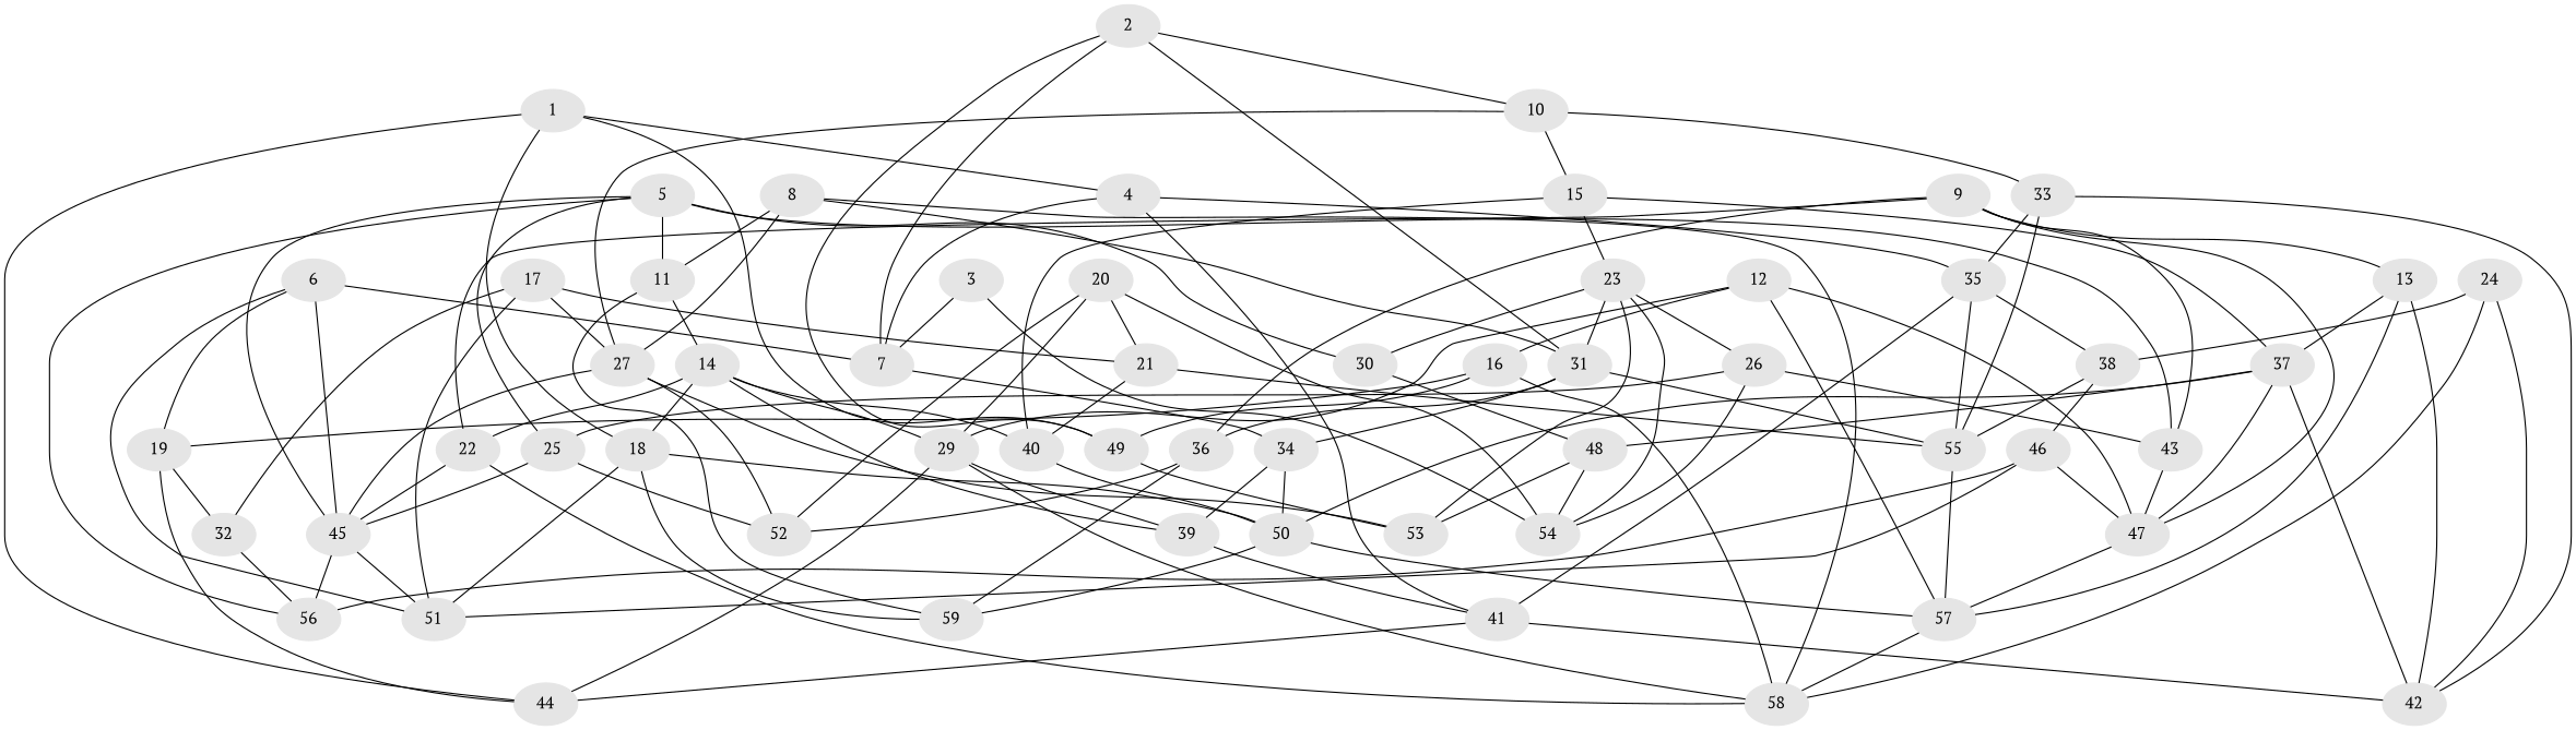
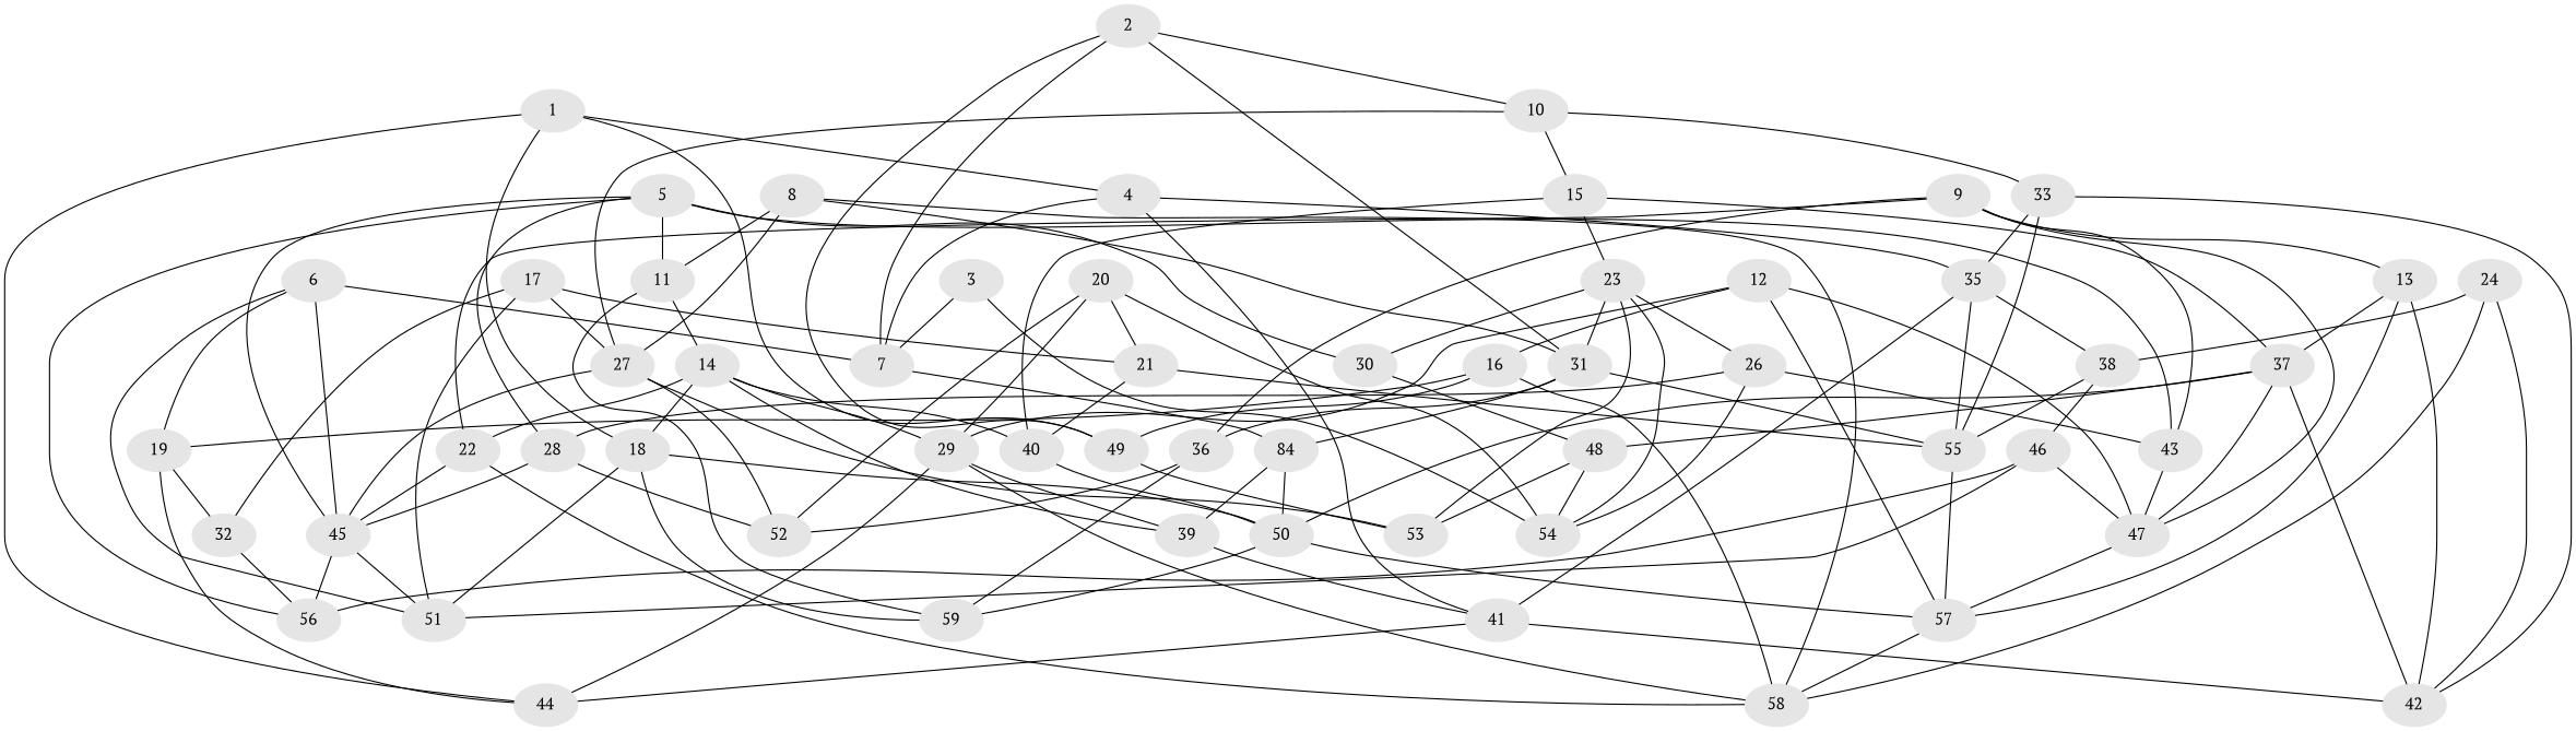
  graph {
    fontname="PT Serif"
    node [color=gray90 fontname="PT Serif" style=filled]
    edge [fontname="PT Serif" weight=1.0]
    1
    4
    18
    44
    49
    7
    35
    41
    51
    59
    50
    53
    2
    10
    31
-   34
+   34 [label=84]
    27
    15
    33
    36
    55
    3
    54
    38
    42
    5
    11
-   28 [label=25]
+   28
    30
    43
    45
    56
    14
    52
    48
    47
    6
    19
    32
    39
    8
    58
    9
    13
    22
    57
    37
    24
    40
    23
    29
    12
    16
    26
    17
    21
    20
    46
    1 -- 4
    1 -- 18
    1 -- 44
    1 -- 49
    4 -- 7
    4 -- 35
    4 -- 41
    18 -- 51 [weight=2.0]
    18 -- 59
    18 -- 50
    49 -- 53
    7 -- 34
    35 -- 41
    35 -- 55
    35 -- 38
    41 -- 44
    41 -- 42 [weight=2.0]
    50 -- 59
    50 -- 57
    2 -- 49
    2 -- 7
    2 -- 10
    2 -- 31
    10 -- 27
    10 -- 15
    10 -- 33
    31 -- 34
    31 -- 36
    31 -- 55
    34 -- 50
    34 -- 39
    27 -- 53
    27 -- 45
    27 -- 52
    15 -- 37
    15 -- 40
    15 -- 23
    33 -- 35
    33 -- 55
    33 -- 42
    36 -- 59
    36 -- 52
    55 -- 57
    3 -- 7 [weight=2.0]
    3 -- 54 [weight=2.0]
    38 -- 55
    38 -- 46
    5 -- 11
    5 -- 28
    5 -- 30
    5 -- 43
    5 -- 45
    5 -- 56
    11 -- 59
    11 -- 14
    28 -- 45
    28 -- 52
    30 -- 48 [weight=2.0]
    43 -- 47
    45 -- 51
    45 -- 56
    14 -- 18
    14 -- 39
    14 -- 22
    14 -- 40
    14 -- 29
    48 -- 53
    48 -- 54
    47 -- 57
    6 -- 7
    6 -- 51
    6 -- 45
    6 -- 19
    19 -- 44
    19 -- 32
    32 -- 56
    39 -- 41
    8 -- 31
    8 -- 27
    8 -- 11
    8 -- 58
    9 -- 36
    9 -- 43
    9 -- 47
    9 -- 13
    9 -- 22
    13 -- 42
    13 -- 57
    13 -- 37
    22 -- 45
    22 -- 58
    57 -- 58
    37 -- 50
    37 -- 42
    37 -- 48 [weight=2.0]
    37 -- 47
    24 -- 38
    24 -- 42
    24 -- 58
    40 -- 50
    23 -- 53
    23 -- 31
    23 -- 54
    23 -- 30
    23 -- 26
    29 -- 44
    29 -- 39
    29 -- 58
    12 -- 47
    12 -- 57
    12 -- 29
    12 -- 16
    16 -- 49
    16 -- 19
    16 -- 58
    26 -- 54
    26 -- 28
    26 -- 43
    17 -- 51
    17 -- 27
    17 -- 32
    17 -- 21
    21 -- 55
    21 -- 40
    20 -- 54
    20 -- 52
    20 -- 29
    20 -- 21
    46 -- 51
    46 -- 56
    46 -- 47
  }
